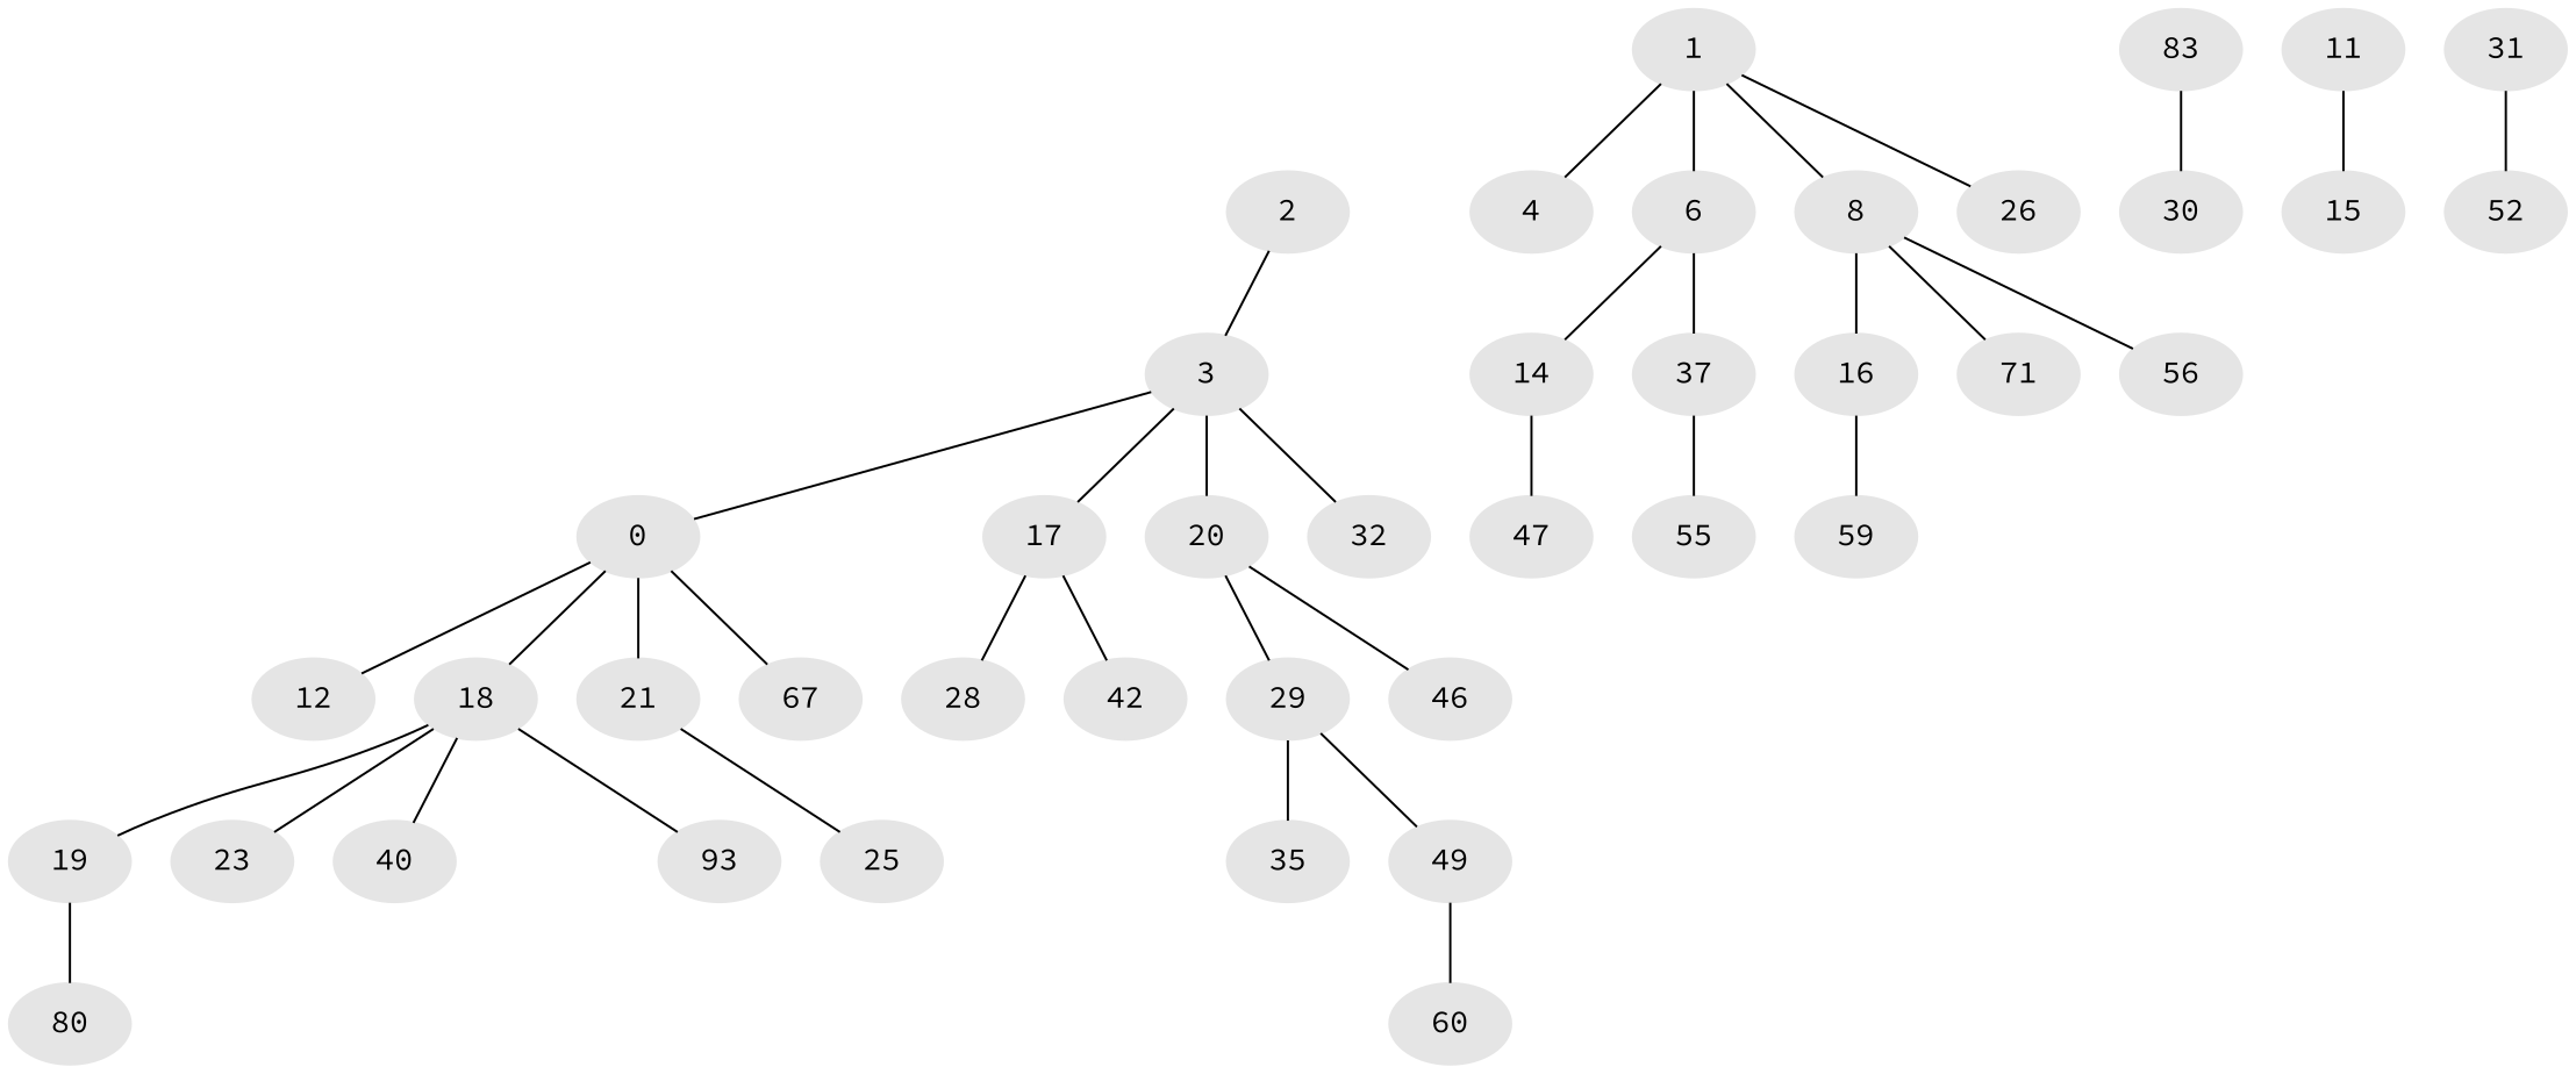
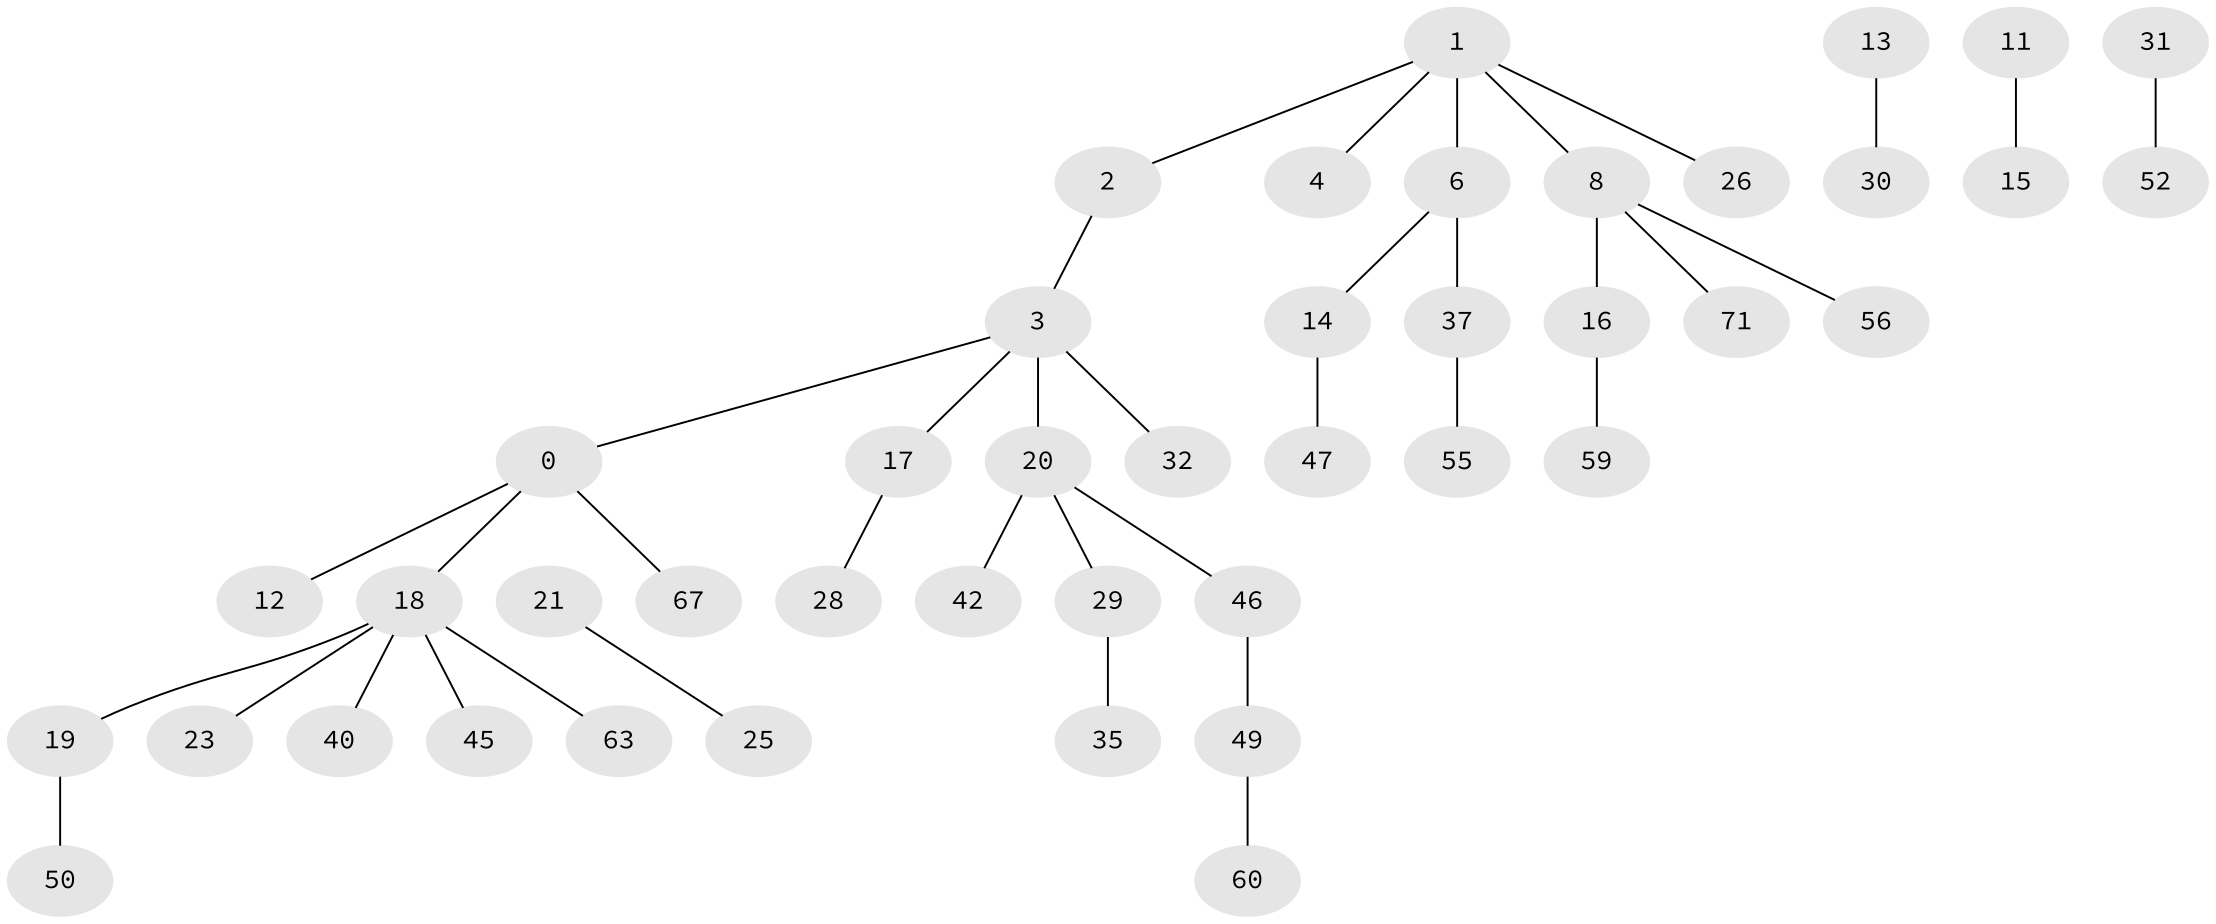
  graph {
    fontname="Source Code Pro"
    node [color=gray90 fontname="Source Code Pro" style=filled]
    edge [fontname="Source Code Pro"]
    1 [super="+58"]
    2 [super="+10"]
    4 [super="+38"]
    6 [super="+9"]
    8 [super="+53"]
    26
    3 [super="+24"]
    14 [super="+39"]
    37 [super="+61"]
    16
    n11 [label=71 super="+62"]
    56
    n13 [label=0 super="+7"]
    17 [super="+36"]
    20
    32
-   13 [super="+54" label=83]
+   13 [super="+54"]
    30 [super="+44"]
    12 [super="+33"]
    18 [super="+22"]
    21
    n22 [label=67]
    28
    42
    29
    46
    11
    15
    19 [super="+43"]
    23
    40
-   63 [label=93]
+   45
+   63
    25
    47 [super="+48"]
    55
    59
    31
    52
-   50 [label=80]
+   50
    35
    49 [super="+51"]
    60
+   1 -- 2
    1 -- 4
    1 -- 6
    1 -- 8
    1 -- 26
    2 -- 3
    6 -- 14
    6 -- 37
    8 -- 16
    8 -- n11
    8 -- 56
    3 -- n13
    3 -- 17
    3 -- 20
    3 -- 32
    14 -- 47
    37 -- 55
    16 -- 59
    n13 -- 12
    n13 -- 18
-   n13 -- 21
    n13 -- n22
    17 -- 28
-   17 -- 42
+   20 -- 42
    20 -- 29
    20 -- 46
    13 -- 30
    18 -- 19
    18 -- 23
    18 -- 40
+   18 -- 45
    18 -- 63
    21 -- 25
    29 -- 35
-   29 -- 49
+   46 -- 49
    11 -- 15
    19 -- 50
    31 -- 52
    49 -- 60
  }
